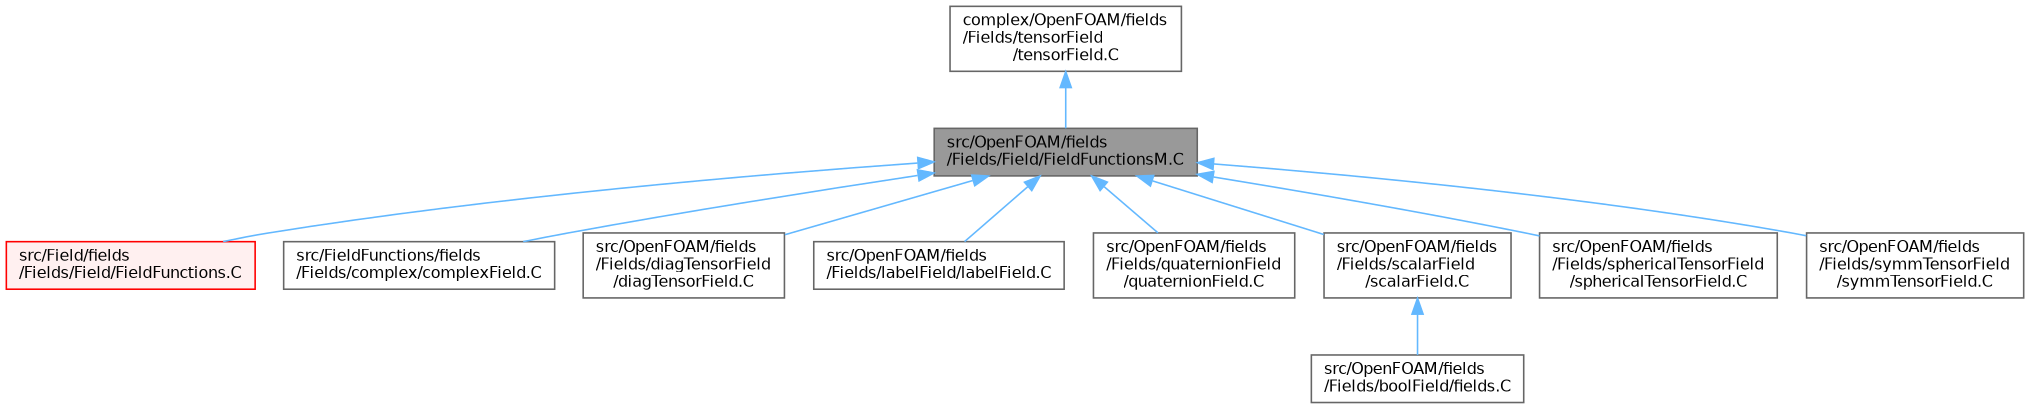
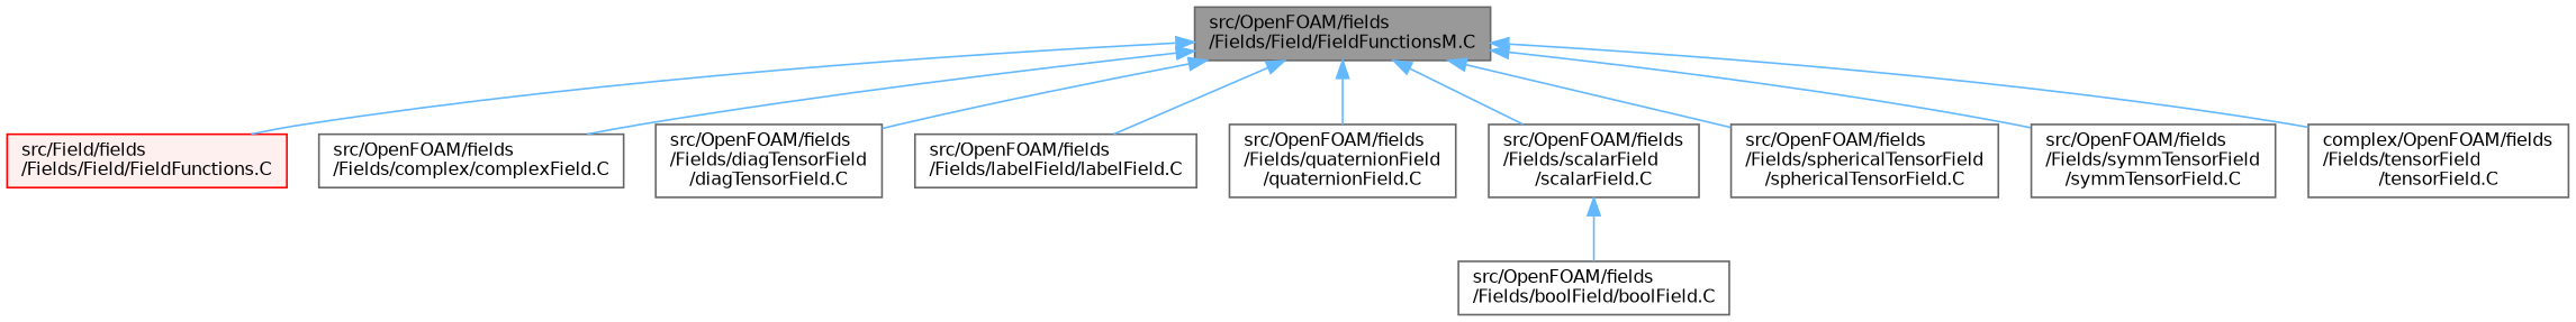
  digraph {
    node [color=grey40 fillcolor=white fontname=Helvetica fontsize=10 shape=box style=filled]
    edge [color=steelblue1 dir=back fontname=Helvetica fontsize=10 labelfontname=Helvetica labelfontsize=10 style=solid]
    n1 [color=gray40 fillcolor=grey60 fontcolor=black height=0.2 label="src/OpenFOAM/fields\l/Fields/Field/FieldFunctionsM.C" width=0.4]
    n2 [color=red fillcolor="#FFF0F0" height=0.2 label="src/Field/fields\l/Fields/Field/FieldFunctions.C" width=0.4]
-   n3 [height=0.2 label="src/FieldFunctions/fields\l/Fields/complex/complexField.C" width=0.4]
+   n3 [height=0.2 label="src/OpenFOAM/fields\l/Fields/complex/complexField.C" width=0.4]
    n4 [height=0.2 label="src/OpenFOAM/fields\l/Fields/diagTensorField\l/diagTensorField.C" width=0.4]
    n5 [height=0.2 label="src/OpenFOAM/fields\l/Fields/labelField/labelField.C" width=0.4]
    n6 [height=0.2 label="src/OpenFOAM/fields\l/Fields/quaternionField\l/quaternionField.C" width=0.4]
    n7 [height=0.2 label="src/OpenFOAM/fields\l/Fields/scalarField\l/scalarField.C" width=0.4]
    n8 [height=0.2 label="src/OpenFOAM/fields\l/Fields/sphericalTensorField\l/sphericalTensorField.C" width=0.4]
    n9 [height=0.2 label="src/OpenFOAM/fields\l/Fields/symmTensorField\l/symmTensorField.C" width=0.4]
    n10 [height=0.2 label="complex/OpenFOAM/fields\l/Fields/tensorField\l/tensorField.C" width=0.4]
-   n11 [height=0.2 label="src/OpenFOAM/fields\l/Fields/boolField/fields.C" width=0.4]
+   n11 [height=0.2 label="src/OpenFOAM/fields\l/Fields/boolField/boolField.C" width=0.4]
    n1 -> n2
    n1 -> n3
    n1 -> n4
    n1 -> n5
    n1 -> n6
    n1 -> n7
    n1 -> n8
    n1 -> n9
-   n10 -> n1
+   n1 -> n10
    n7 -> n11
  }
